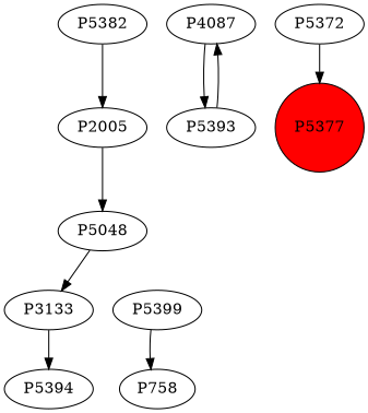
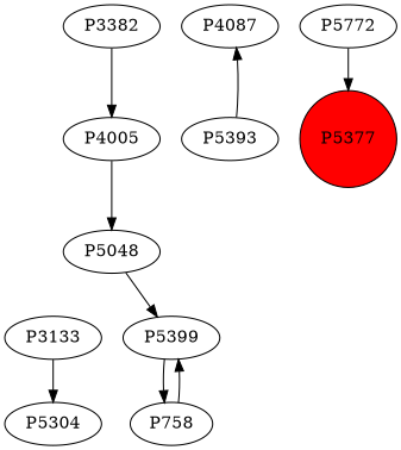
  digraph {
-   P5382
-   P2005
+   P5382 [label=P3382]
+   P2005 [label=P4005]
    P5048
    n4 [label=P3133]
-   P5394
+   P5394 [label=P5304]
    P758
    P5399
    P4087
    P5393
    P5377 [fillcolor=red shape=circle style=filled]
-   P5772 [label=P5372]
+   P5772
    P5382 -> P2005
    P2005 -> P5048
-   P5048 -> n4
+   P5048 -> P5399
    n4 -> P5394
+   P758 -> P5399
    P5399 -> P758
-   P4087 -> P5393
    P5393 -> P4087
    P5772 -> P5377
  }
